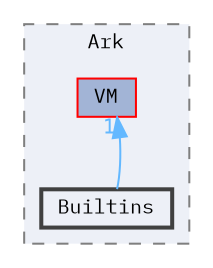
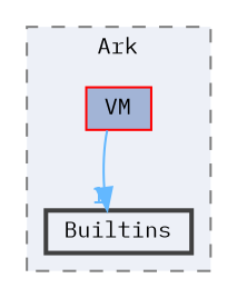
  digraph {
    compound=true
    fontname="IBM Plex Mono"
    node [fontname="IBM Plex Mono" fontsize=10 shape=box]
    n1 [color=red fillcolor="#a2b4d6" height=0.2 label=VM style=filled width=0.4]
    n2 [color=grey25 fillcolor="#edf0f7" height=0.2 label=Builtins style="filled,bold" width=0.4]
    subgraph cluster_1 {
      bgcolor="#edf0f7"
      fontsize=10
      label=Ark
      pencolor=grey50
      style="filled,dashed"
      n1
      n2
    }
-   n2 -> n1 [color=steelblue1 fontcolor=steelblue1 fontname="IBM Plex Mono" fontsize=10 headlabel=1 labeldistance=1.5 labelfontname=Helvetica labelfontsize=10]
+   n1 -> n2 [color=steelblue1 fontcolor=steelblue1 fontname="IBM Plex Mono" fontsize=10 headlabel=1 labeldistance=1.5 labelfontname=Helvetica labelfontsize=10]
  }
